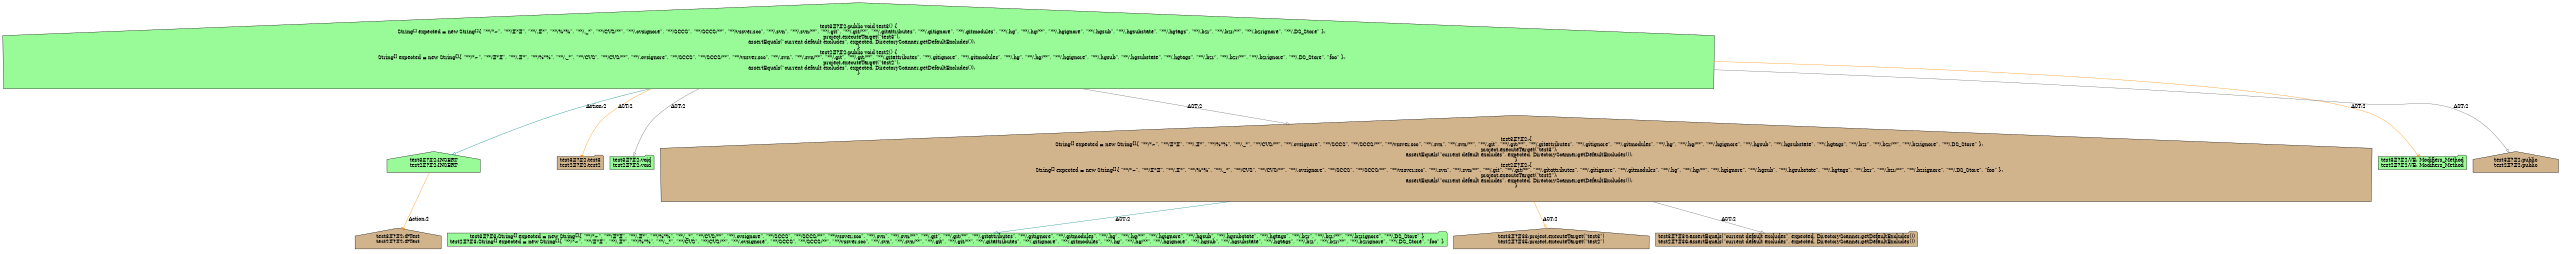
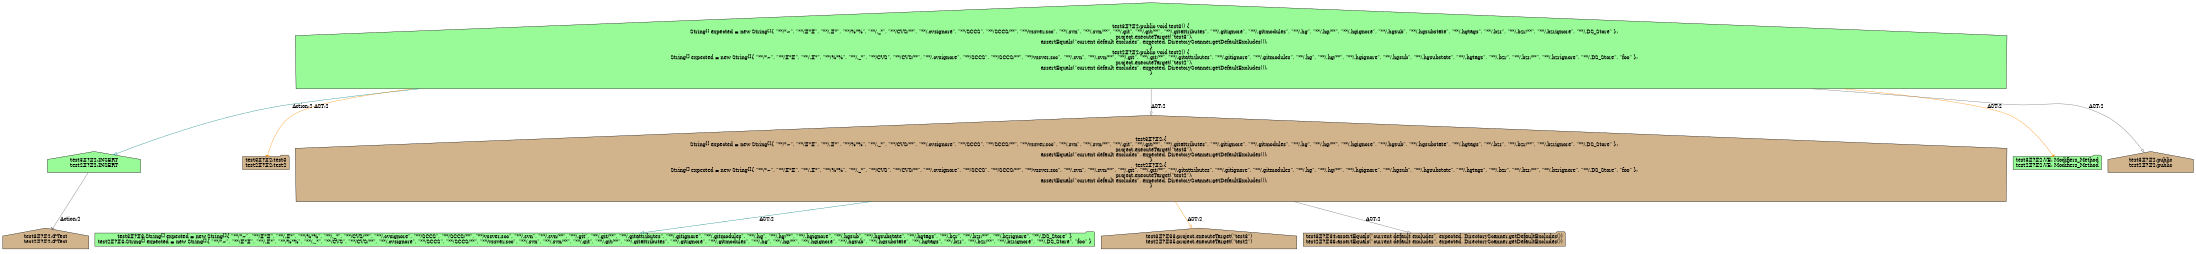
  digraph {
    node [fillcolor=tan shape=house style=filled]
    edge [arrowhead=onormal color=darkorange]
    n1 [fillcolor=palegreen label="test3#?#2:INSERT\ntest2#?#2:INSERT"]
    n2 [label="test3#?#2:@Test\ntest2#?#2:@Test"]
    n3 [fillcolor=palegreen label="test3#?#2:public void test3() \{\n    String[] expected = new String[]\{ \"**/*~\", \"**/#*#\", \"**/.#*\", \"**/%*%\", \"**/._*\", \"**/CVS/**\", \"**/.cvsignore\", \"**/SCCS\", \"**/SCCS/**\", \"**/vssver.scc\", \"**/.svn\", \"**/.svn/**\", \"**/.git\", \"**/.git/**\", \"**/.gitattributes\", \"**/.gitignore\", \"**/.gitmodules\", \"**/.hg\", \"**/.hg/**\", \"**/.hgignore\", \"**/.hgsub\", \"**/.hgsubstate\", \"**/.hgtags\", \"**/.bzr\", \"**/.bzr/**\", \"**/.bzrignore\", \"**/.DS_Store\" \};\n    project.executeTarget(\"test3\");\n    assertEquals(\"current default excludes\", expected, DirectoryScanner.getDefaultExcludes());\n\}\ntest2#?#2:public void test2() \{\n    String[] expected = new String[]\{ \"**/*~\", \"**/#*#\", \"**/.#*\", \"**/%*%\", \"**/._*\", \"**/CVS\", \"**/CVS/**\", \"**/.cvsignore\", \"**/SCCS\", \"**/SCCS/**\", \"**/vssver.scc\", \"**/.svn\", \"**/.svn/**\", \"**/.git\", \"**/.git/**\", \"**/.gitattributes\", \"**/.gitignore\", \"**/.gitmodules\", \"**/.hg\", \"**/.hg/**\", \"**/.hgignore\", \"**/.hgsub\", \"**/.hgsubstate\", \"**/.hgtags\", \"**/.bzr\", \"**/.bzr/**\", \"**/.bzrignore\", \"**/.DS_Store\", \"foo\" \};\n    project.executeTarget(\"test2\");\n    assertEquals(\"current default excludes\", expected, DirectoryScanner.getDefaultExcludes());\n\}"]
    n4 [label="test3#?#2:test3\ntest2#?#2:test2" shape=folder]
-   n5 [fillcolor=palegreen label="test3#?#2:void\ntest2#?#2:void" shape=folder]
    n6 [label="test3#?#2:\{\n    String[] expected = new String[]\{ \"**/*~\", \"**/#*#\", \"**/.#*\", \"**/%*%\", \"**/._*\", \"**/CVS/**\", \"**/.cvsignore\", \"**/SCCS\", \"**/SCCS/**\", \"**/vssver.scc\", \"**/.svn\", \"**/.svn/**\", \"**/.git\", \"**/.git/**\", \"**/.gitattributes\", \"**/.gitignore\", \"**/.gitmodules\", \"**/.hg\", \"**/.hg/**\", \"**/.hgignore\", \"**/.hgsub\", \"**/.hgsubstate\", \"**/.hgtags\", \"**/.bzr\", \"**/.bzr/**\", \"**/.bzrignore\", \"**/.DS_Store\" \};\n    project.executeTarget(\"test3\");\n    assertEquals(\"current default excludes\", expected, DirectoryScanner.getDefaultExcludes());\n\}\ntest2#?#2:\{\n    String[] expected = new String[]\{ \"**/*~\", \"**/#*#\", \"**/.#*\", \"**/%*%\", \"**/._*\", \"**/CVS\", \"**/CVS/**\", \"**/.cvsignore\", \"**/SCCS\", \"**/SCCS/**\", \"**/vssver.scc\", \"**/.svn\", \"**/.svn/**\", \"**/.git\", \"**/.git/**\", \"**/.gitattributes\", \"**/.gitignore\", \"**/.gitmodules\", \"**/.hg\", \"**/.hg/**\", \"**/.hgignore\", \"**/.hgsub\", \"**/.hgsubstate\", \"**/.hgtags\", \"**/.bzr\", \"**/.bzr/**\", \"**/.bzrignore\", \"**/.DS_Store\", \"foo\" \};\n    project.executeTarget(\"test2\");\n    assertEquals(\"current default excludes\", expected, DirectoryScanner.getDefaultExcludes());\n\}"]
    n7 [fillcolor=palegreen label="test3#?#2:VE: Modifiers_Method\ntest2#?#2:VE: Modifiers_Method" shape=folder]
    n8 [label="test3#?#2:public\ntest2#?#2:public"]
    n9 [fillcolor=palegreen label="test3#?#3:String[] expected = new String[]\{ \"**/*~\", \"**/#*#\", \"**/.#*\", \"**/%*%\", \"**/._*\", \"**/CVS/**\", \"**/.cvsignore\", \"**/SCCS\", \"**/SCCS/**\", \"**/vssver.scc\", \"**/.svn\", \"**/.svn/**\", \"**/.git\", \"**/.git/**\", \"**/.gitattributes\", \"**/.gitignore\", \"**/.gitmodules\", \"**/.hg\", \"**/.hg/**\", \"**/.hgignore\", \"**/.hgsub\", \"**/.hgsubstate\", \"**/.hgtags\", \"**/.bzr\", \"**/.bzr/**\", \"**/.bzrignore\", \"**/.DS_Store\" \}\ntest2#?#3:String[] expected = new String[]\{ \"**/*~\", \"**/#*#\", \"**/.#*\", \"**/%*%\", \"**/._*\", \"**/CVS\", \"**/CVS/**\", \"**/.cvsignore\", \"**/SCCS\", \"**/SCCS/**\", \"**/vssver.scc\", \"**/.svn\", \"**/.svn/**\", \"**/.git\", \"**/.git/**\", \"**/.gitattributes\", \"**/.gitignore\", \"**/.gitmodules\", \"**/.hg\", \"**/.hg/**\", \"**/.hgignore\", \"**/.hgsub\", \"**/.hgsubstate\", \"**/.hgtags\", \"**/.bzr\", \"**/.bzr/**\", \"**/.bzrignore\", \"**/.DS_Store\", \"foo\" \}" shape=folder]
    n10 [label="test3#?#33:project.executeTarget(\"test3\")\ntest2#?#35:project.executeTarget(\"test2\")"]
    n11 [label="test3#?#34:assertEquals(\"current default excludes\", expected, DirectoryScanner.getDefaultExcludes())\ntest2#?#36:assertEquals(\"current default excludes\", expected, DirectoryScanner.getDefaultExcludes())" shape=folder]
-   n1 -> n2 [arrowhead=tee label="Action:2"]
+   n1 -> n2 [arrowhead=tee color=gray40 label="Action:2"]
    n3 -> n1 [color=teal label="Action:2"]
    n3 -> n4 [arrowhead=tee label="AST:2"]
-   n3 -> n5 [color=gray40 label="AST:2"]
    n3 -> n6 [color=gray40 label="AST:2"]
    n3 -> n7 [arrowhead=tee label="AST:2"]
    n3 -> n8 [color=gray40 label="AST:2"]
    n6 -> n9 [color=teal label="AST:2"]
    n6 -> n10 [label="AST:2"]
    n6 -> n11 [color=gray40 label="AST:2"]
  }
